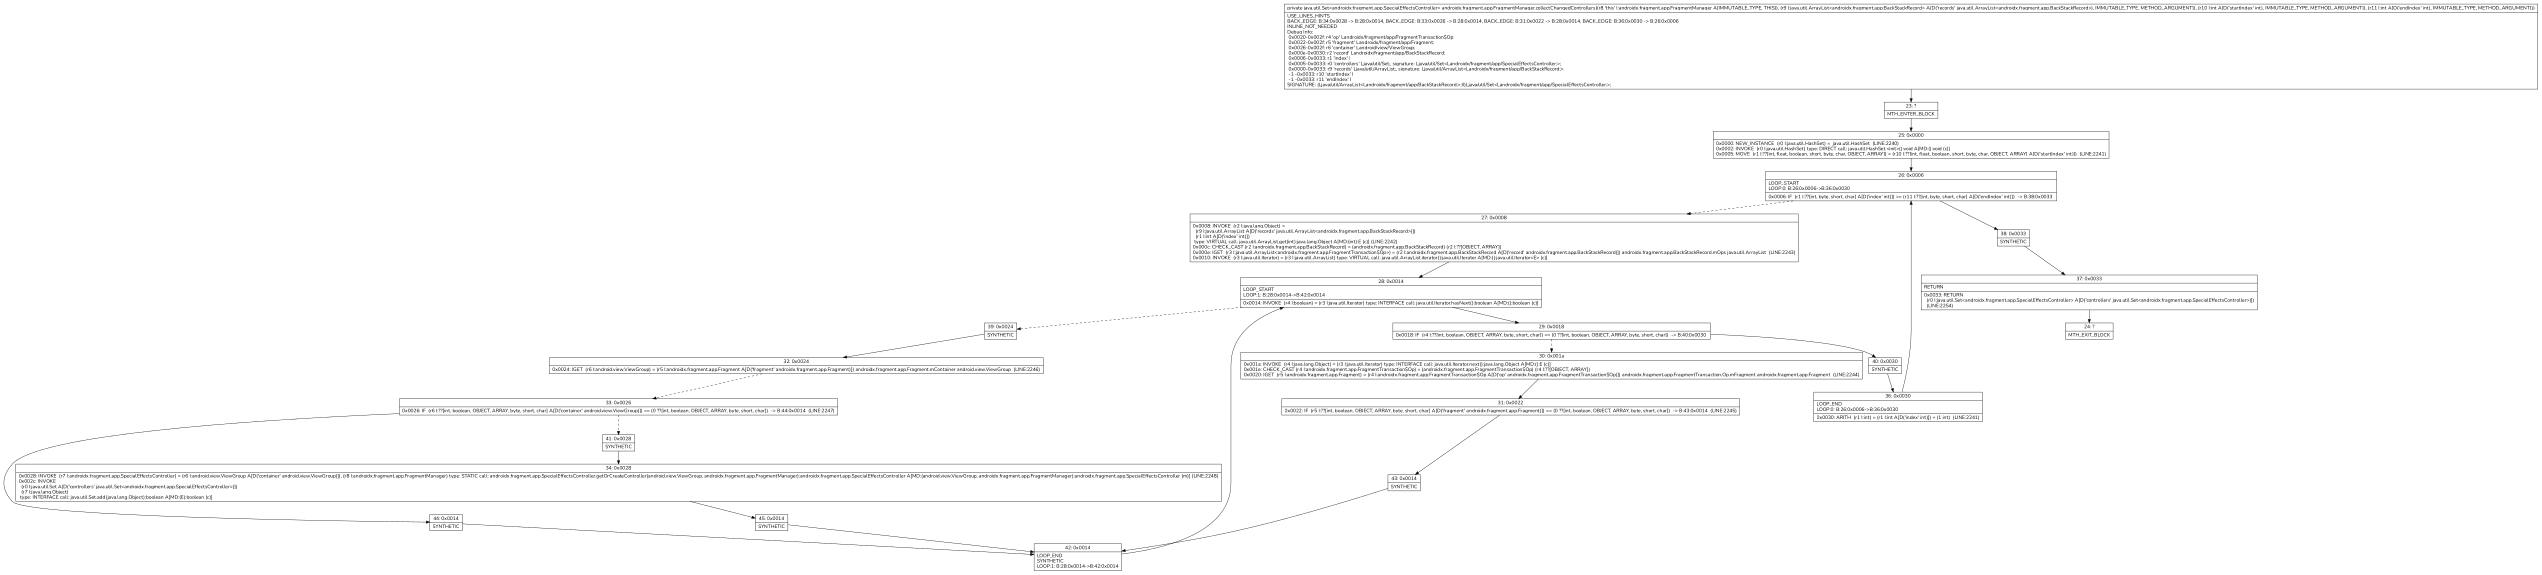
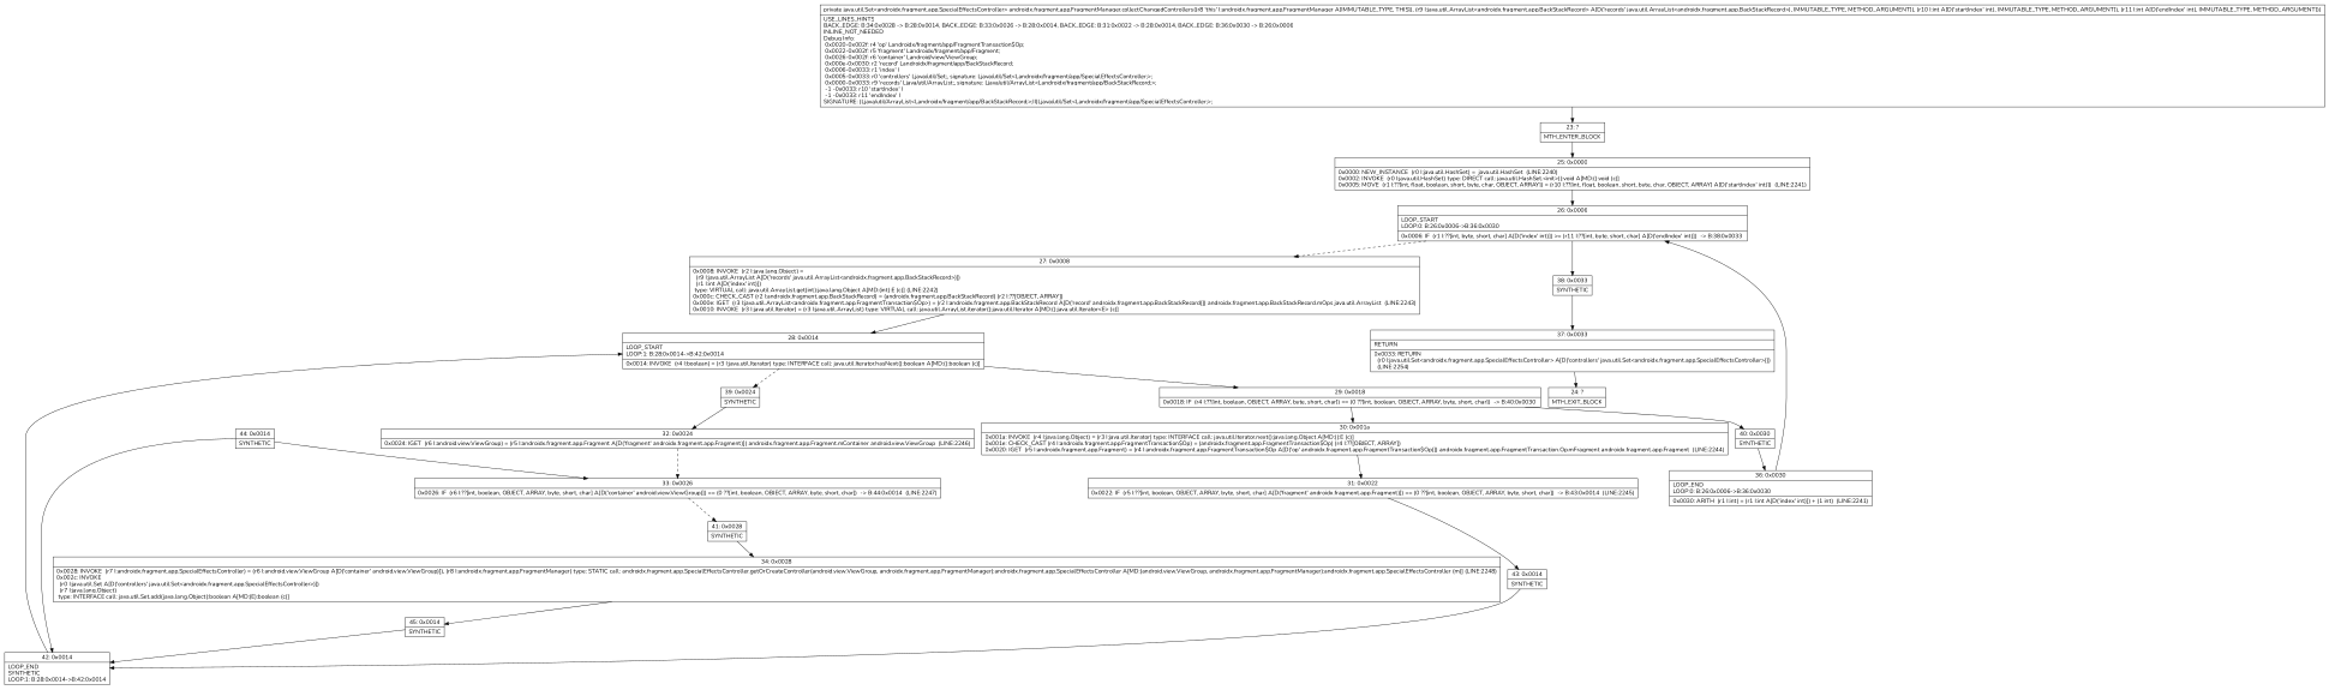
  digraph {
    fontname=Nunito
    node [fontname=Nunito shape=record]
    edge [fontname=Nunito]
    n1 [label="{23\:\ ?|MTH_ENTER_BLOCK\l}"]
    n2 [label="{25\:\ 0x0000|0x0000: NEW_INSTANCE  (r0 I:java.util.HashSet) =  java.util.HashSet  (LINE:2240)\l0x0002: INVOKE  (r0 I:java.util.HashSet) type: DIRECT call: java.util.HashSet.\<init\>():void A[MD:():void (c)]\l0x0005: MOVE  (r1 I:??[int, float, boolean, short, byte, char, OBJECT, ARRAY]) = (r10 I:??[int, float, boolean, short, byte, char, OBJECT, ARRAY] A[D('startIndex' int)])  (LINE:2241)\l}"]
    n3 [label="{26\:\ 0x0006|LOOP_START\lLOOP:0: B:26:0x0006\-\>B:36:0x0030\l|0x0006: IF  (r1 I:??[int, byte, short, char] A[D('index' int)]) \>= (r11 I:??[int, byte, short, char] A[D('endIndex' int)])  \-\> B:38:0x0033 \l}"]
    n4 [label="{27\:\ 0x0008|0x0008: INVOKE  (r2 I:java.lang.Object) = \l  (r9 I:java.util.ArrayList A[D('records' java.util.ArrayList\<androidx.fragment.app.BackStackRecord\>)])\l  (r1 I:int A[D('index' int)])\l type: VIRTUAL call: java.util.ArrayList.get(int):java.lang.Object A[MD:(int):E (c)] (LINE:2242)\l0x000c: CHECK_CAST (r2 I:androidx.fragment.app.BackStackRecord) = (androidx.fragment.app.BackStackRecord) (r2 I:??[OBJECT, ARRAY]) \l0x000e: IGET  (r3 I:java.util.ArrayList\<androidx.fragment.app.FragmentTransaction$Op\>) = (r2 I:androidx.fragment.app.BackStackRecord A[D('record' androidx.fragment.app.BackStackRecord)]) androidx.fragment.app.BackStackRecord.mOps java.util.ArrayList  (LINE:2243)\l0x0010: INVOKE  (r3 I:java.util.Iterator) = (r3 I:java.util.ArrayList) type: VIRTUAL call: java.util.ArrayList.iterator():java.util.Iterator A[MD:():java.util.Iterator\<E\> (c)]\l}"]
    n5 [label="{38\:\ 0x0033|SYNTHETIC\l}"]
    n6 [label="{28\:\ 0x0014|LOOP_START\lLOOP:1: B:28:0x0014\-\>B:42:0x0014\l|0x0014: INVOKE  (r4 I:boolean) = (r3 I:java.util.Iterator) type: INTERFACE call: java.util.Iterator.hasNext():boolean A[MD:():boolean (c)]\l}"]
    n7 [label="{37\:\ 0x0033|RETURN\l|0x0033: RETURN  \l  (r0 I:java.util.Set\<androidx.fragment.app.SpecialEffectsController\> A[D('controllers' java.util.Set\<androidx.fragment.app.SpecialEffectsController\>)])\l  (LINE:2254)\l}"]
    n8 [label="{29\:\ 0x0018|0x0018: IF  (r4 I:??[int, boolean, OBJECT, ARRAY, byte, short, char]) == (0 ??[int, boolean, OBJECT, ARRAY, byte, short, char])  \-\> B:40:0x0030 \l}"]
    n9 [label="{39\:\ 0x0024|SYNTHETIC\l}"]
    n10 [label="{30\:\ 0x001a|0x001a: INVOKE  (r4 I:java.lang.Object) = (r3 I:java.util.Iterator) type: INTERFACE call: java.util.Iterator.next():java.lang.Object A[MD:():E (c)]\l0x001e: CHECK_CAST (r4 I:androidx.fragment.app.FragmentTransaction$Op) = (androidx.fragment.app.FragmentTransaction$Op) (r4 I:??[OBJECT, ARRAY]) \l0x0020: IGET  (r5 I:androidx.fragment.app.Fragment) = (r4 I:androidx.fragment.app.FragmentTransaction$Op A[D('op' androidx.fragment.app.FragmentTransaction$Op)]) androidx.fragment.app.FragmentTransaction.Op.mFragment androidx.fragment.app.Fragment  (LINE:2244)\l}"]
    n11 [label="{40\:\ 0x0030|SYNTHETIC\l}"]
    n12 [label="{31\:\ 0x0022|0x0022: IF  (r5 I:??[int, boolean, OBJECT, ARRAY, byte, short, char] A[D('fragment' androidx.fragment.app.Fragment)]) == (0 ??[int, boolean, OBJECT, ARRAY, byte, short, char])  \-\> B:43:0x0014  (LINE:2245)\l}"]
    n13 [label="{36\:\ 0x0030|LOOP_END\lLOOP:0: B:26:0x0006\-\>B:36:0x0030\l|0x0030: ARITH  (r1 I:int) = (r1 I:int A[D('index' int)]) + (1 int)  (LINE:2241)\l}"]
    n14 [label="{43\:\ 0x0014|SYNTHETIC\l}"]
    n15 [label="{32\:\ 0x0024|0x0024: IGET  (r6 I:android.view.ViewGroup) = (r5 I:androidx.fragment.app.Fragment A[D('fragment' androidx.fragment.app.Fragment)]) androidx.fragment.app.Fragment.mContainer android.view.ViewGroup  (LINE:2246)\l}"]
    n16 [label="{42\:\ 0x0014|LOOP_END\lSYNTHETIC\lLOOP:1: B:28:0x0014\-\>B:42:0x0014\l}"]
    n17 [label="{33\:\ 0x0026|0x0026: IF  (r6 I:??[int, boolean, OBJECT, ARRAY, byte, short, char] A[D('container' android.view.ViewGroup)]) == (0 ??[int, boolean, OBJECT, ARRAY, byte, short, char])  \-\> B:44:0x0014  (LINE:2247)\l}"]
    n18 [label="{41\:\ 0x0028|SYNTHETIC\l}"]
    n19 [label="{44\:\ 0x0014|SYNTHETIC\l}"]
    n20 [label="{34\:\ 0x0028|0x0028: INVOKE  (r7 I:androidx.fragment.app.SpecialEffectsController) = (r6 I:android.view.ViewGroup A[D('container' android.view.ViewGroup)]), (r8 I:androidx.fragment.app.FragmentManager) type: STATIC call: androidx.fragment.app.SpecialEffectsController.getOrCreateController(android.view.ViewGroup, androidx.fragment.app.FragmentManager):androidx.fragment.app.SpecialEffectsController A[MD:(android.view.ViewGroup, androidx.fragment.app.FragmentManager):androidx.fragment.app.SpecialEffectsController (m)] (LINE:2248)\l0x002c: INVOKE  \l  (r0 I:java.util.Set A[D('controllers' java.util.Set\<androidx.fragment.app.SpecialEffectsController\>)])\l  (r7 I:java.lang.Object)\l type: INTERFACE call: java.util.Set.add(java.lang.Object):boolean A[MD:(E):boolean (c)]\l}"]
    n21 [label="{45\:\ 0x0014|SYNTHETIC\l}"]
    n22 [label="{24\:\ ?|MTH_EXIT_BLOCK\l}"]
    n23 [label="{private java.util.Set\<androidx.fragment.app.SpecialEffectsController\> androidx.fragment.app.FragmentManager.collectChangedControllers((r8 'this' I:androidx.fragment.app.FragmentManager A[IMMUTABLE_TYPE, THIS]), (r9 I:java.util.ArrayList\<androidx.fragment.app.BackStackRecord\> A[D('records' java.util.ArrayList\<androidx.fragment.app.BackStackRecord\>), IMMUTABLE_TYPE, METHOD_ARGUMENT]), (r10 I:int A[D('startIndex' int), IMMUTABLE_TYPE, METHOD_ARGUMENT]), (r11 I:int A[D('endIndex' int), IMMUTABLE_TYPE, METHOD_ARGUMENT]))  | USE_LINES_HINTS\lBACK_EDGE: B:34:0x0028 \-\> B:28:0x0014, BACK_EDGE: B:33:0x0026 \-\> B:28:0x0014, BACK_EDGE: B:31:0x0022 \-\> B:28:0x0014, BACK_EDGE: B:36:0x0030 \-\> B:26:0x0006\lINLINE_NOT_NEEDED\lDebug Info:\l  0x0020\-0x002f: r4 'op' Landroidx\/fragment\/app\/FragmentTransaction$Op;\l  0x0022\-0x002f: r5 'fragment' Landroidx\/fragment\/app\/Fragment;\l  0x0026\-0x002f: r6 'container' Landroid\/view\/ViewGroup;\l  0x000e\-0x0030: r2 'record' Landroidx\/fragment\/app\/BackStackRecord;\l  0x0006\-0x0033: r1 'index' I\l  0x0005\-0x0033: r0 'controllers' Ljava\/util\/Set;, signature: Ljava\/util\/Set\<Landroidx\/fragment\/app\/SpecialEffectsController;\>;\l  0x0000\-0x0033: r9 'records' Ljava\/util\/ArrayList;, signature: Ljava\/util\/ArrayList\<Landroidx\/fragment\/app\/BackStackRecord;\>;\l  \-1 \-0x0033: r10 'startIndex' I\l  \-1 \-0x0033: r11 'endIndex' I\lSIGNATURE: (Ljava\/util\/ArrayList\<Landroidx\/fragment\/app\/BackStackRecord;\>;II)Ljava\/util\/Set\<Landroidx\/fragment\/app\/SpecialEffectsController;\>;\l}"]
    n1 -> n2
    n2 -> n3
    n3 -> n4 [style=dashed]
    n3 -> n5
    n4 -> n6
    n5 -> n7
    n6 -> n8
    n6 -> n9 [style=dashed]
    n7 -> n22
-   n8 -> n10 [style=dashed]
+   n8 -> n10 [style=solid]
    n8 -> n11
    n9 -> n15
    n10 -> n12
    n11 -> n13
    n12 -> n14
    n13 -> n3
    n14 -> n16
    n15 -> n17 [style=dashed]
    n16 -> n6
    n17 -> n18 [style=dashed]
-   n17 -> n19
+   n19 -> n17
    n18 -> n20
    n19 -> n16
    n20 -> n21
    n21 -> n16
    n23 -> n1
  }
